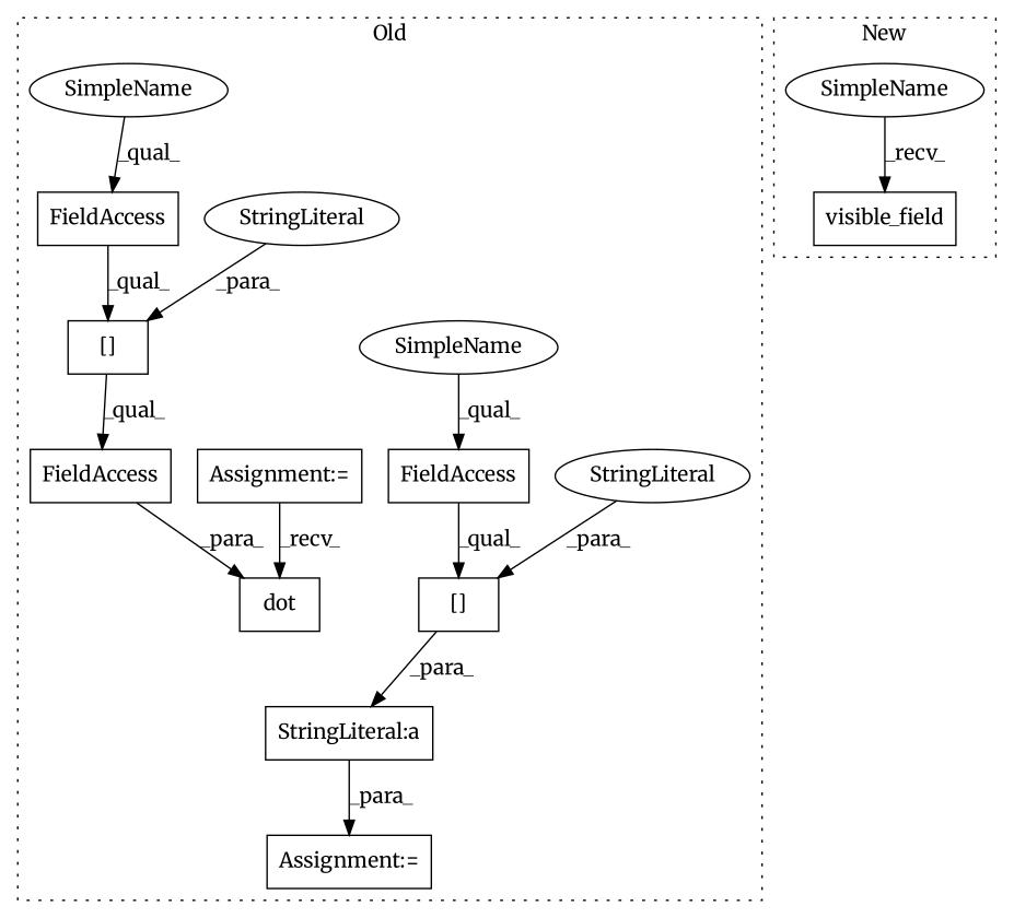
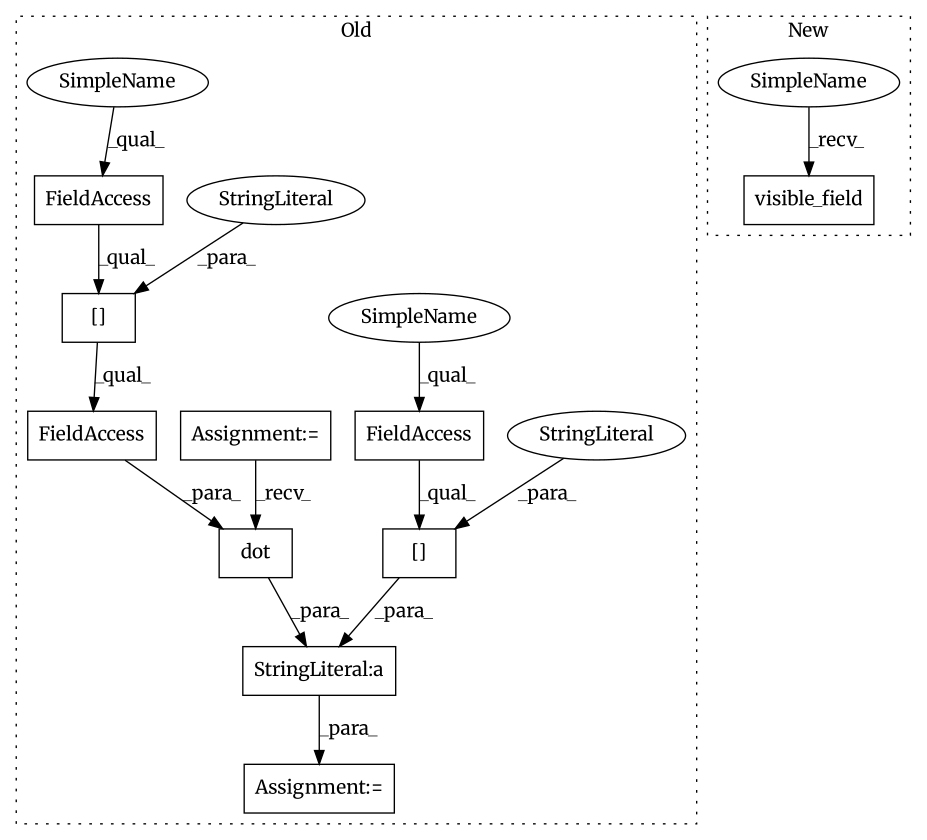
  digraph {
    fontname=Merriweather
    node [a=22 fontname=Merriweather l=4 s=4790 shape=box]
    edge [fontname=Merriweather]
    n1 [a=2 l="12,1" label="[]" s="4743,4769"]
    n2 [a=27 l=3 label="StringLiteral:a" s=4770]
    n3 [l=11 label=FieldAccess s=4743]
    n4 [l=11 label=FieldAccess]
    n5 [a=2 l="12,1" label="[]" s="4790,4811"]
    n6 [l=24 label=FieldAccess]
    n7 [a=32 l="4,1" label=dot s="4779,4814"]
    n8 [a=7 l=5 label="Assignment:=" s=4725]
    n9 [a=45 l=9 label=StringLiteral s=4802 shape=ellipse]
    n10 [a=45 l=14 label=StringLiteral s=4755 shape=ellipse]
    n11 [a=7 l=1 label="Assignment:=" s=4741]
    n12 [a=42 label=SimpleName s=4743 shape=ellipse]
    n13 [a=42 label=SimpleName shape=ellipse]
    n14 [a=32 l="14,1" label=visible_field s="4259,4279"]
    n15 [a=42 label=SimpleName s=4254 shape=ellipse]
    subgraph cluster_1 {
      label=Old
      style=dotted
      n1
      n2
      n3
      n4
      n5
      n6
      n7
      n8
      n9
      n10
      n11
      n12
      n13
    }
    subgraph cluster_2 {
      label=New
      style=dotted
      n14
      n15
    }
    n1 -> n2 [label=_para_]
    n2 -> n11 [label=_para_]
    n3 -> n1 [label=_qual_]
    n4 -> n5 [label=_qual_]
    n5 -> n6 [label=_qual_]
    n6 -> n7 [label=_para_]
+   n7 -> n2 [label=_para_]
    n8 -> n7 [label=_recv_]
    n9 -> n5 [label=_para_]
    n10 -> n1 [label=_para_]
    n12 -> n3 [label=_qual_]
    n13 -> n4 [label=_qual_]
    n15 -> n14 [label=_recv_]
  }
